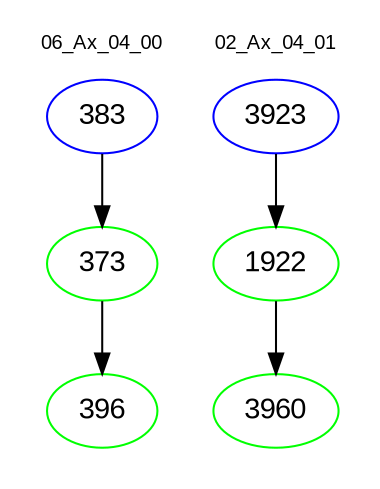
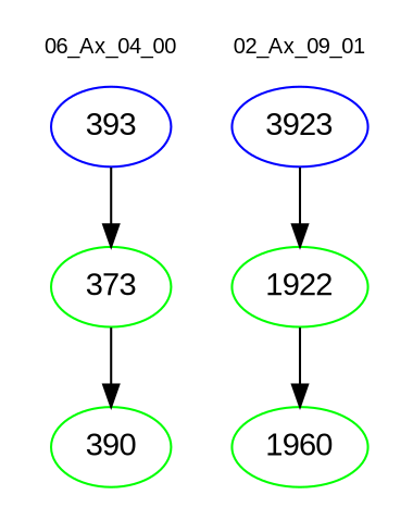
  digraph {
    fontname="Liberation Sans"
    node [color=green fontname="Liberation Sans"]
    edge [color=black fontname="Liberation Sans"]
-   n1 [color=blue label=383]
+   n1 [color=blue label=393]
    n2 [label=373]
-   n3 [label=396]
+   n3 [label=390]
    n4 [color=blue label=3923]
    n5 [label=1922]
-   n6 [label=3960]
+   n6 [label=1960]
    subgraph cluster_1 {
      color=white
      fontsize=10
      label="06_Ax_04_00"
      n1
      n2
      n3
    }
    subgraph cluster_2 {
      color=white
      fontsize=10
-     label="02_Ax_04_01"
+     label="02_Ax_09_01"
      n4
      n5
      n6
    }
    n1 -> n2
    n2 -> n3
    n4 -> n5
    n5 -> n6
  }
